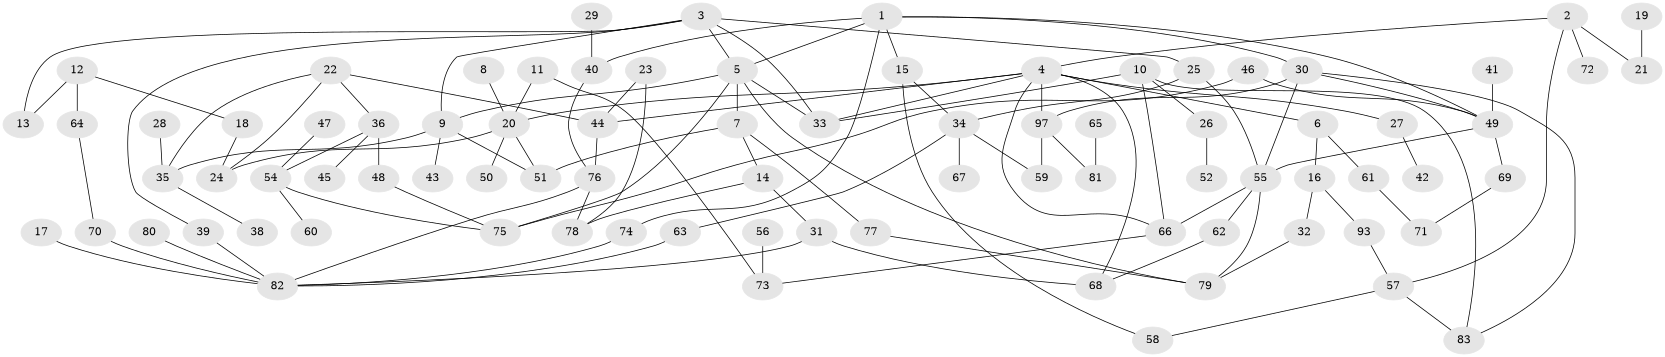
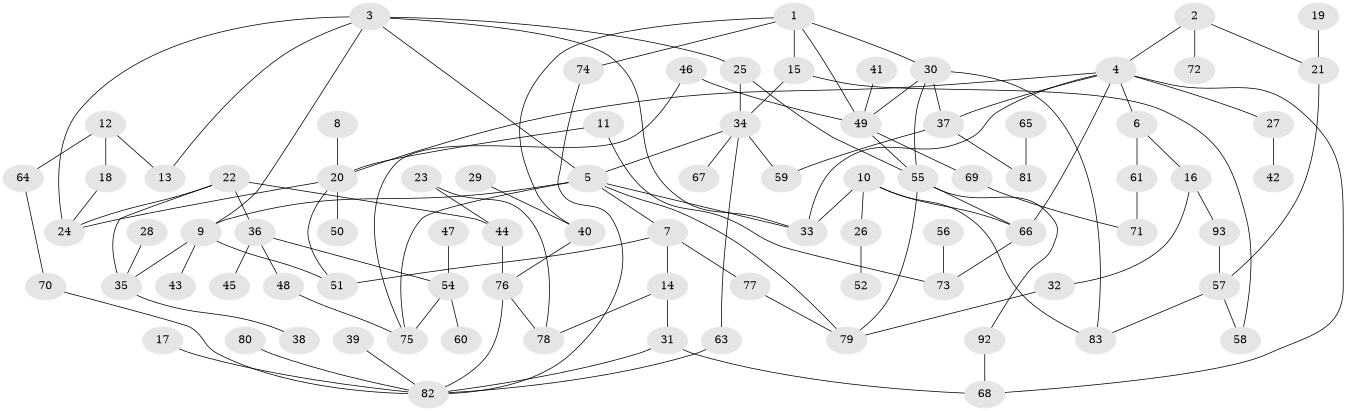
  graph {
    fontname="DejaVu Serif"
    node [color=gray90 fontname="DejaVu Serif" style=filled]
    edge [fontname="DejaVu Serif" weight=1.0]
    1
    5
    15
    30
    40
    49
    74
    9
    33
    7
    75
    79
    34
    58
-   37 [label=97]
+   37
    83
    55
    76
    69
    82
    2
    4
    21
    57
    72
    6
    20
    27
    44
    66
    68
    3
    13
    25
    39
    51
    35
    43
    16
    61
    24
    50
    42
    59
    81
    73
    14
    77
    32
    n50 [label=93]
    71
    31
    78
    8
    38
    10
    26
    52
    11
    12
    18
    64
    70
    63
    67
    17
    19
    22
    36
    45
    48
    54
    23
-   62
+   62 [label=92]
    28
    29
    60
    41
    46
    47
    56
    65
    80
-   1 -- 5
+   34 -- 5
    1 -- 15
    1 -- 30
    1 -- 40
    1 -- 49
    1 -- 74
    5 -- 9
    5 -- 33
    5 -- 7
    5 -- 75
    5 -- 79
    15 -- 34
    15 -- 58
    30 -- 49
    30 -- 37
    30 -- 83
    30 -- 55
    40 -- 76
    49 -- 55
    49 -- 69
    74 -- 82
    9 -- 51
    9 -- 35
    9 -- 43
    7 -- 51
    7 -- 14
    7 -- 77
    34 -- 59
    34 -- 63
    34 -- 67
    37 -- 59
    37 -- 81
    55 -- 79
    55 -- 66
    55 -- 62
    76 -- 82
    76 -- 78
    69 -- 71
    2 -- 4
    2 -- 21
-   2 -- 57
+   21 -- 57
    2 -- 72
    4 -- 33
    4 -- 37
    4 -- 6
    4 -- 20
    4 -- 27
-   4 -- 44
    4 -- 66
    4 -- 68
    57 -- 58
    57 -- 83
    6 -- 16
    6 -- 61
    20 -- 51
    20 -- 24
    20 -- 50
    27 -- 42
    44 -- 76
    66 -- 73
    3 -- 5
    3 -- 9
    3 -- 33
    3 -- 13
    3 -- 25
-   3 -- 39
+   3 -- 24
    25 -- 34
    25 -- 55
    39 -- 82
    35 -- 38
    16 -- 32
    16 -- n50
    61 -- 71
    14 -- 31
    14 -- 78
    77 -- 79
    32 -- 79
    n50 -- 57
    31 -- 82
    31 -- 68
    8 -- 20
    10 -- 33
    10 -- 83
    10 -- 66
    10 -- 26
    26 -- 52
    11 -- 20
    11 -- 73
    12 -- 13
    12 -- 18
    12 -- 64
    18 -- 24
    64 -- 70
    70 -- 82
    63 -- 82
    17 -- 82
    19 -- 21
    22 -- 44
    22 -- 35
    22 -- 24
    22 -- 36
    36 -- 45
    36 -- 48
    36 -- 54
    48 -- 75
    54 -- 75
    54 -- 60
    23 -- 44
    23 -- 78
    62 -- 68
    28 -- 35
    29 -- 40
    41 -- 49
    46 -- 49
    46 -- 75
    47 -- 54
    56 -- 73
    65 -- 81
    80 -- 82
  }
